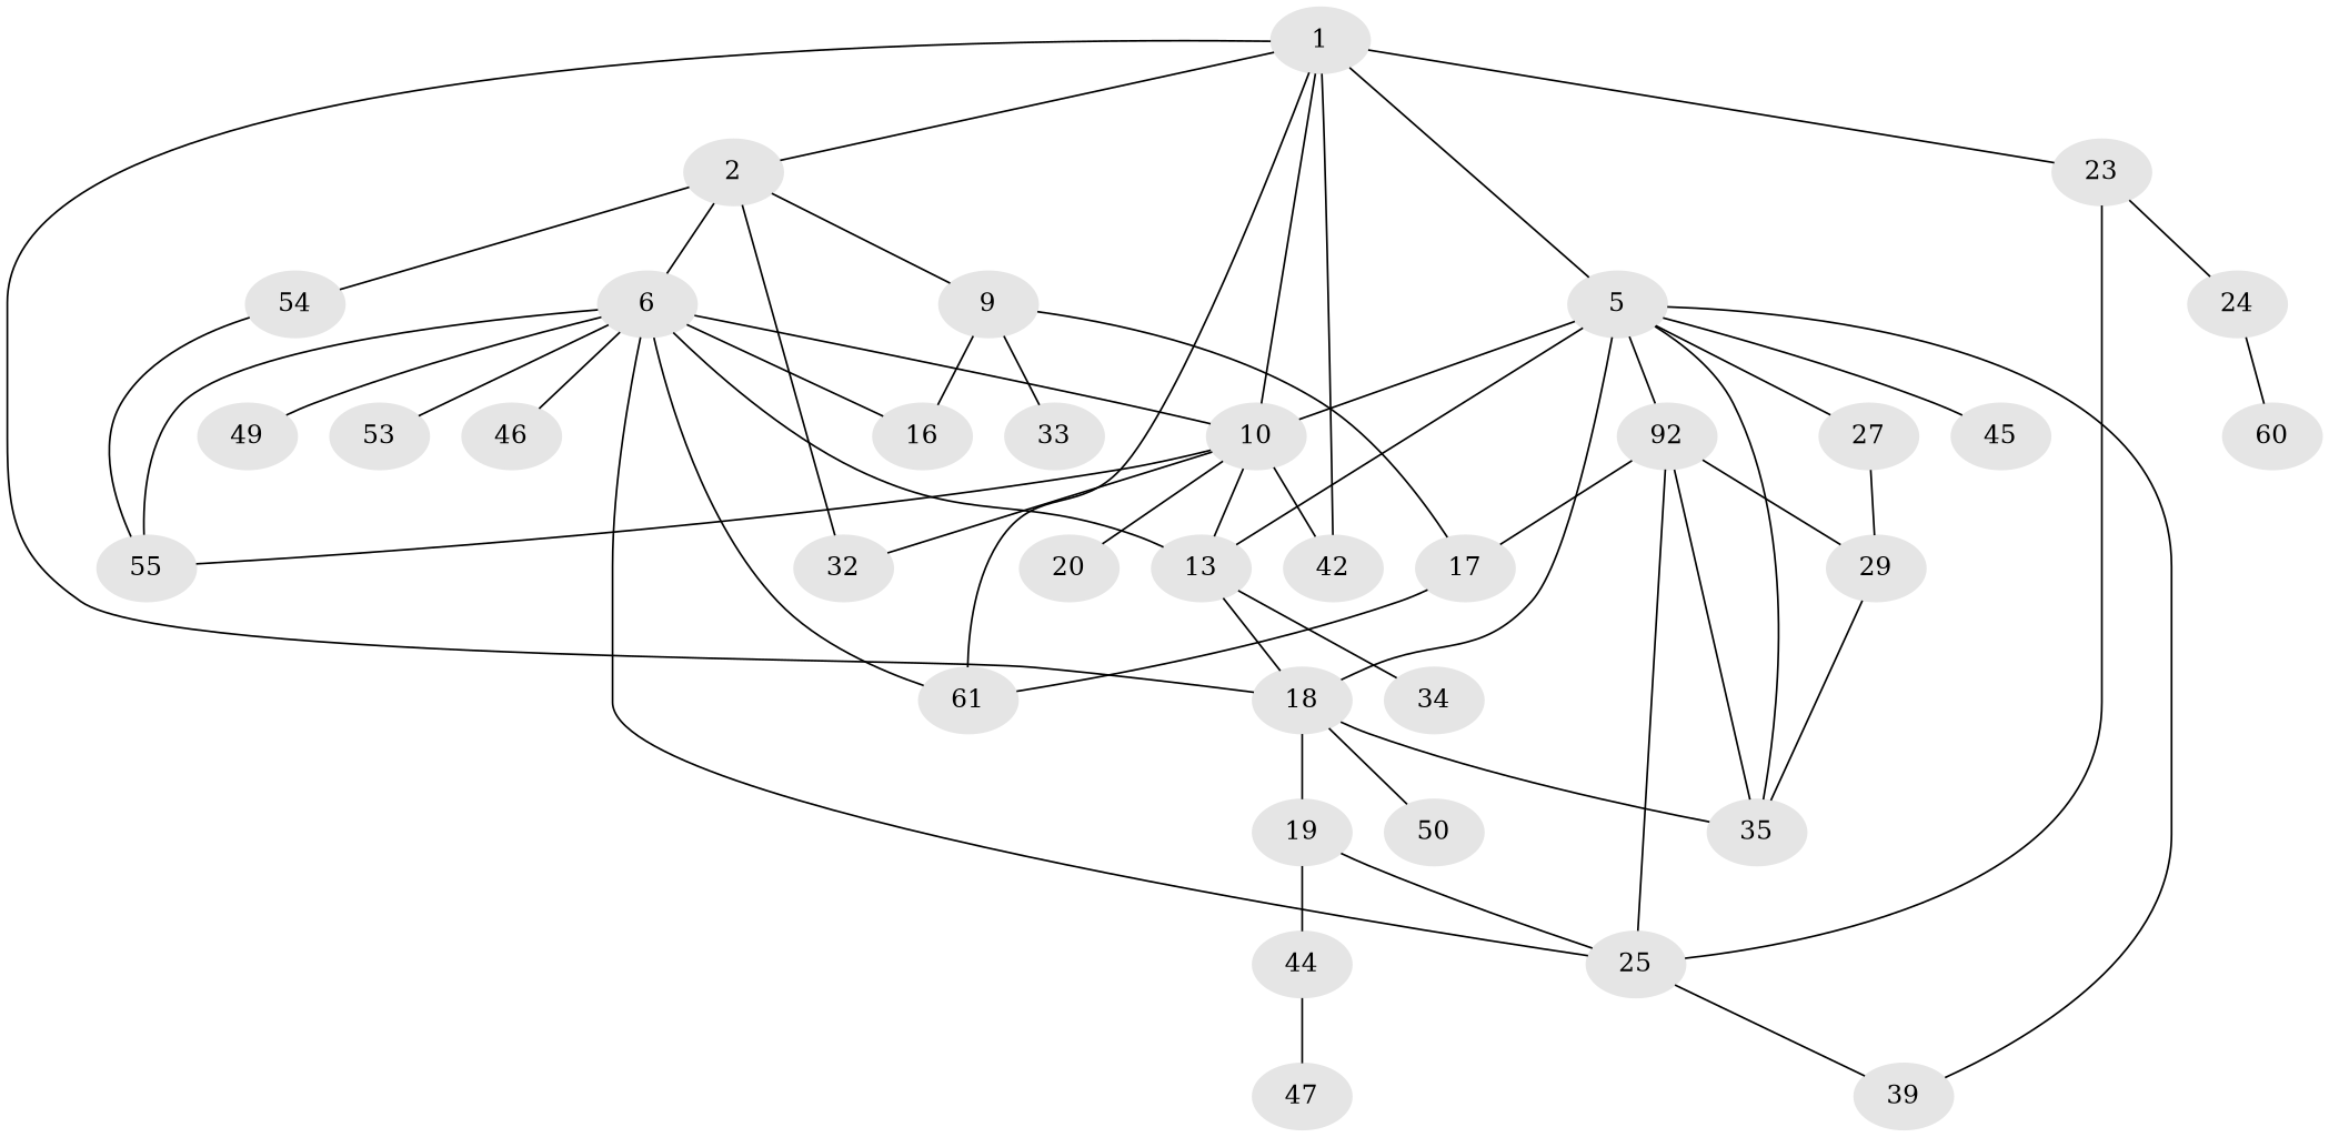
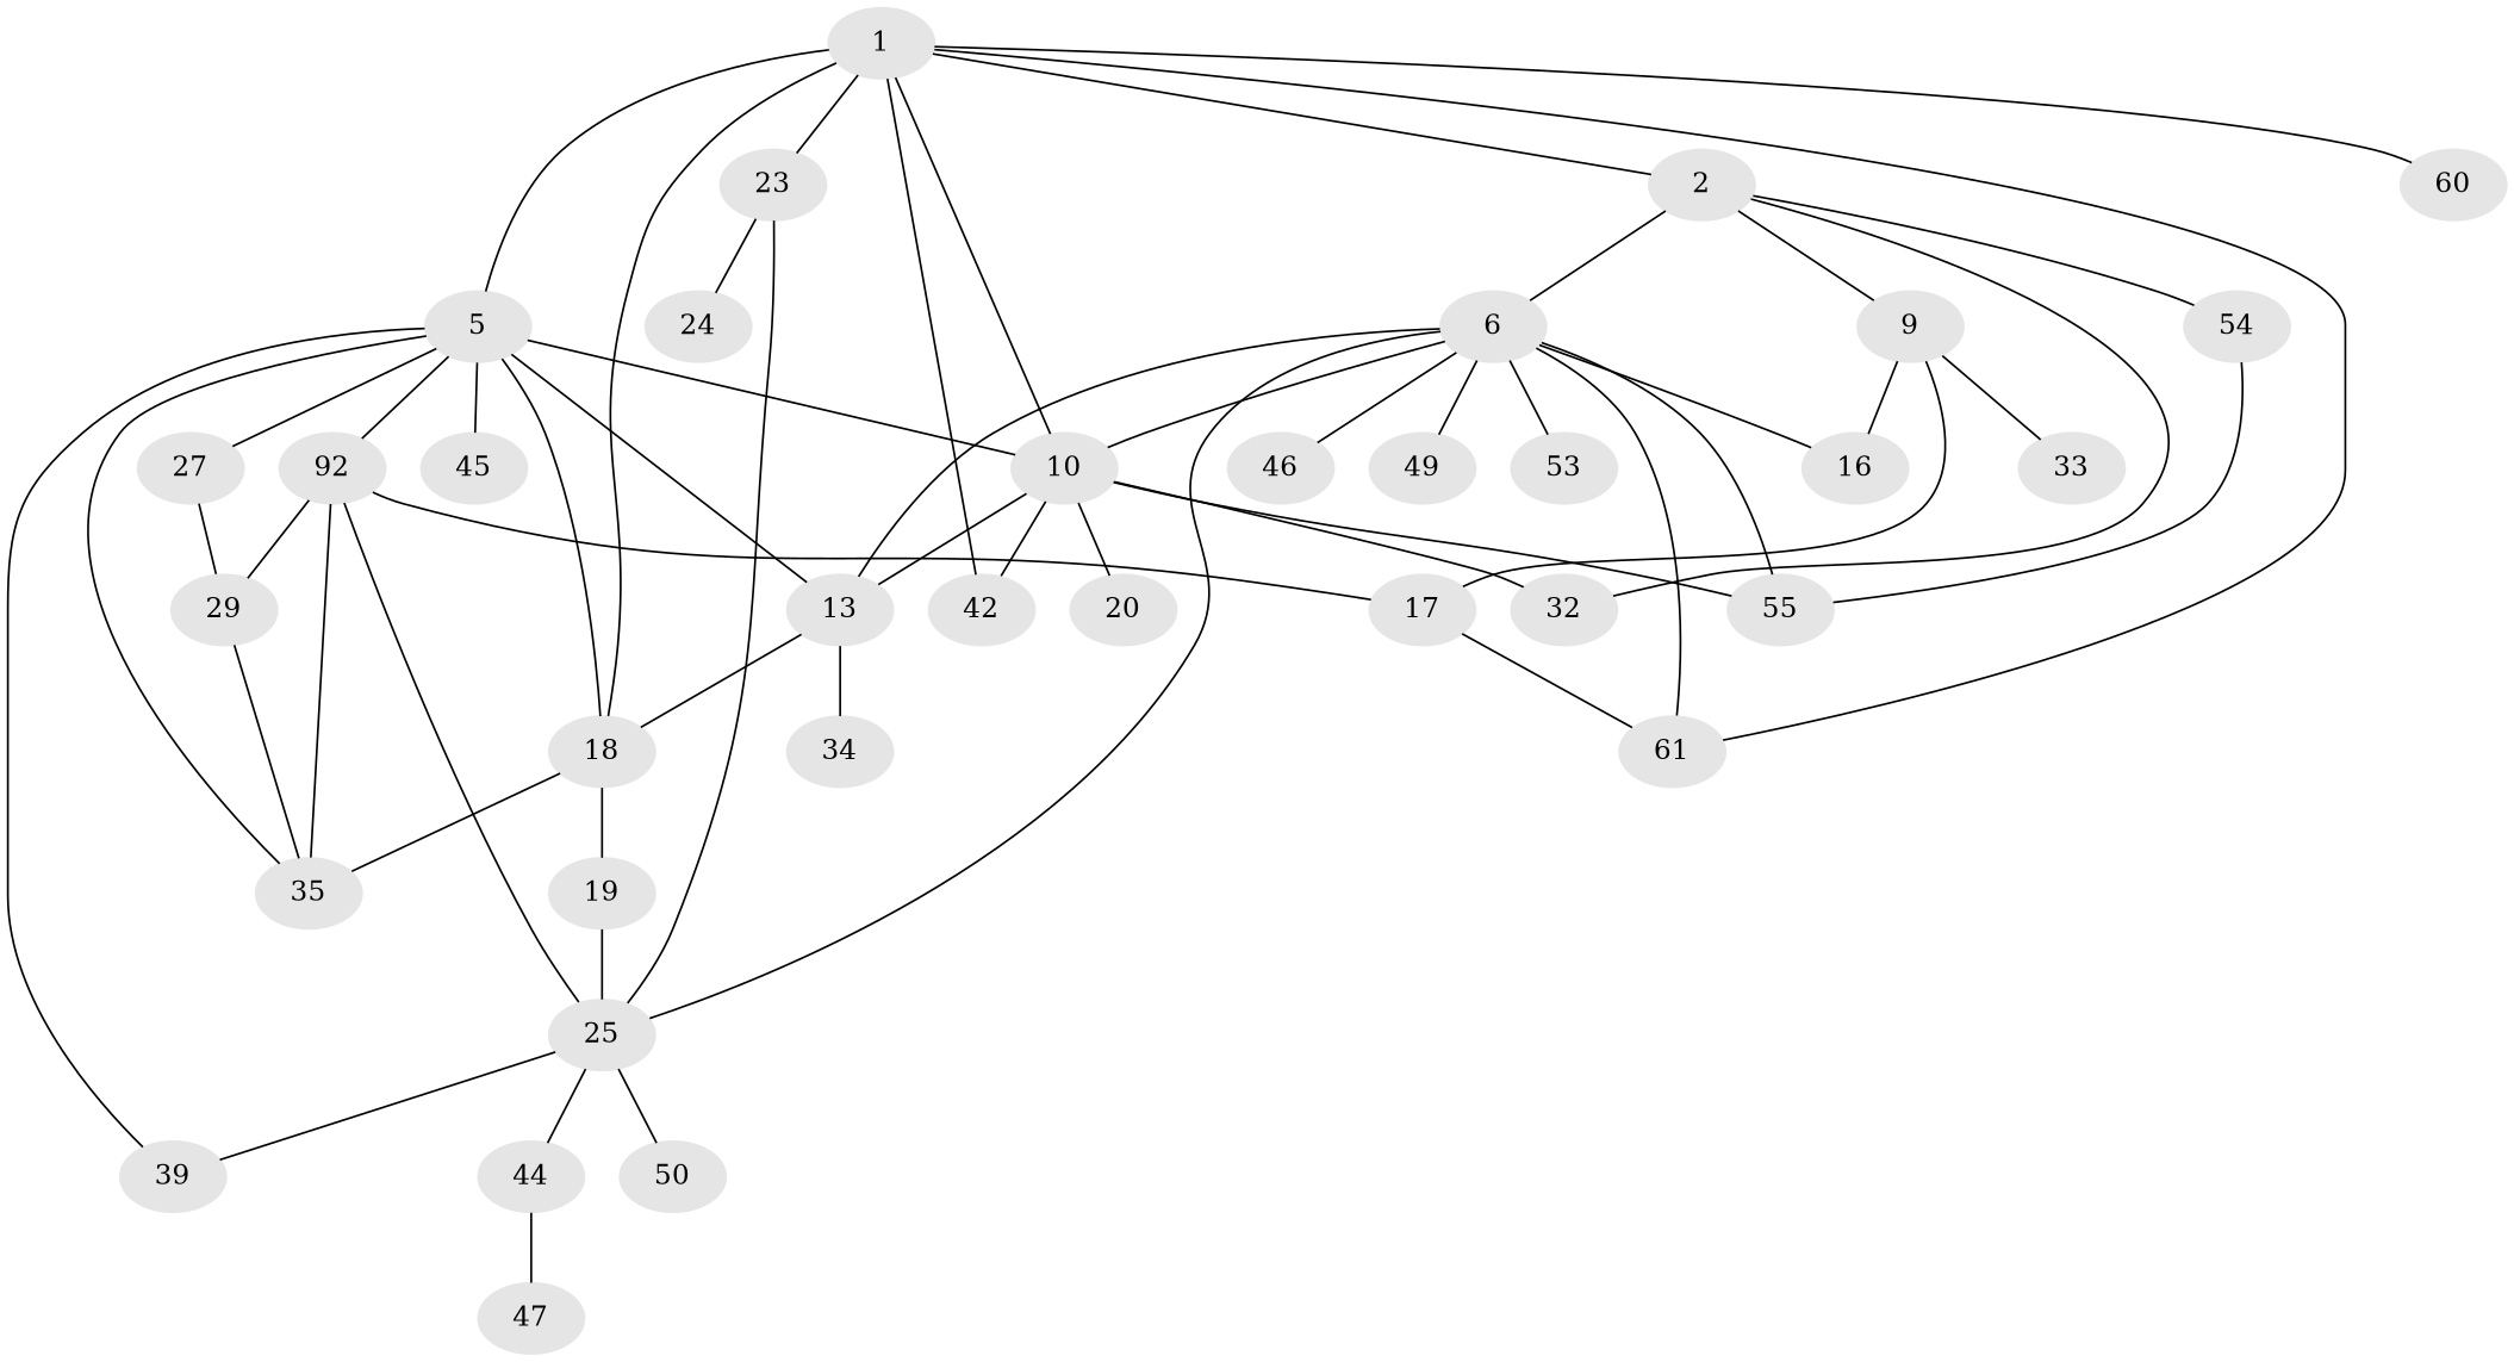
  graph {
    node [color=gray90 style=filled]
    1 [super="+3+4+26"]
    2
    5 [super="+7"]
    10 [super="+14+43+21"]
    18 [super="+31"]
    23
    42
    60
    61
    6 [super="+11"]
    9
    32 [super="+38"]
    54
    n14 [label=92 super="+59"]
    13 [super="+28+15"]
    27
    35 [super="+41+40"]
    39
    45
    55
    20
    19
    25 [super="+30"]
    24
    16 [super="+56"]
    46
    49
    53
    17 [super="+58"]
    33
    29
    34 [super="+52"]
    44
    50
    47
    1 -- 2
    1 -- 5 [weight=2]
    1 -- 10
    1 -- 18
    1 -- 23
    1 -- 42
-   24 -- 60
+   1 -- 60
    1 -- 61
    2 -- 6 [weight=2]
    2 -- 9
    2 -- 32
    2 -- 54
    5 -- 10
    5 -- 18
    5 -- n14
    5 -- 13
    5 -- 27
    5 -- 35
    5 -- 39
    5 -- 45
    10 -- 42
    10 -- 32
    10 -- 13
    10 -- 55
    10 -- 20
    18 -- 35
    18 -- 19
    23 -- 25
    23 -- 24
    6 -- 10
    6 -- 61
    6 -- 13
    6 -- 55
    6 -- 25
    6 -- 16
    6 -- 46
    6 -- 49 [weight=2]
    6 -- 53
    9 -- 16
    9 -- 17
    9 -- 33
    54 -- 55
    n14 -- 35
    n14 -- 25
    n14 -- 17
    n14 -- 29
    13 -- 18
    13 -- 34
    27 -- 29
    19 -- 25
    25 -- 39
-   19 -- 44
-   18 -- 50
+   25 -- 44
+   25 -- 50
    17 -- 61
    29 -- 35
    44 -- 47
  }
